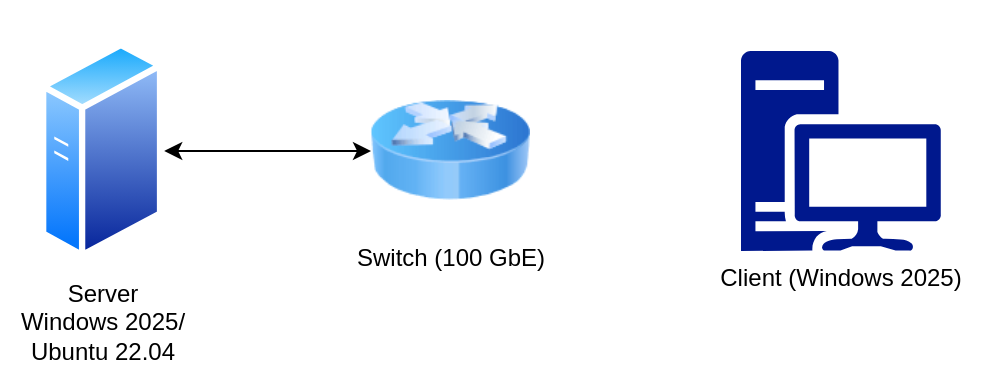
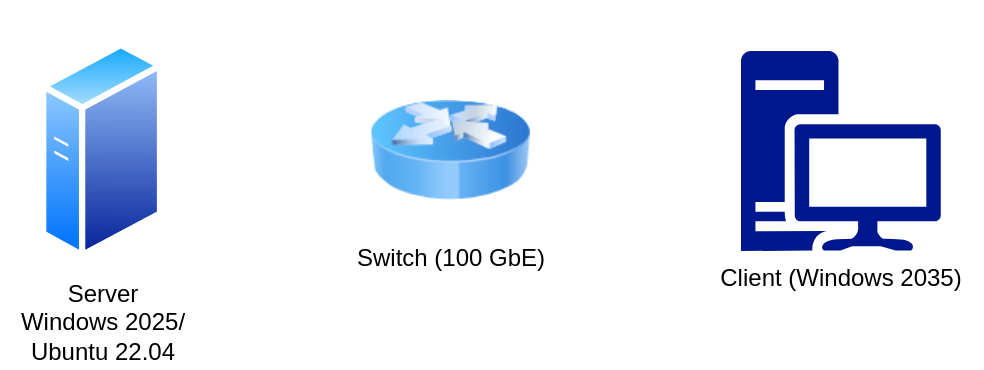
  <mxCell id="0" />
  <mxCell id="1" parent="0" />
  <mxCell id="2" value="&lt;div&gt;Server&lt;/div&gt;&lt;div&gt;Windows 2025/&lt;/div&gt;&lt;div&gt;Ubuntu 22.04&lt;/div&gt;" style="image;aspect=fixed;perimeter=ellipsePerimeter;html=1;align=center;shadow=0;dashed=0;spacingTop=3;image=img/lib/active_directory/generic_server.svg;" vertex="1" parent="1"><mxGeometry x="20" y="20" width="61.6" height="110" as="geometry" /></mxCell>
- <mxCell id="3" value="Client (Windows 2025)" style="sketch=0;aspect=fixed;pointerEvents=1;shadow=0;dashed=0;html=1;strokeColor=none;labelPosition=center;verticalLabelPosition=bottom;verticalAlign=top;align=center;fillColor=#00188D;shape=mxgraph.mscae.enterprise.workstation_client" vertex="1" parent="1"><mxGeometry x="370" y="25" width="100" height="100" as="geometry" /></mxCell>
+ <mxCell id="3" value="Client (Windows 2035)" style="sketch=0;aspect=fixed;pointerEvents=1;shadow=0;dashed=0;html=1;strokeColor=none;labelPosition=center;verticalLabelPosition=bottom;verticalAlign=top;align=center;fillColor=#00188D;shape=mxgraph.mscae.enterprise.workstation_client" vertex="1" parent="1"><mxGeometry x="370" y="25" width="100" height="100" as="geometry" /></mxCell>
  <mxCell id="4" value="Switch (100 GbE)" style="image;html=1;image=img/lib/clip_art/networking/Router_Icon_128x128.png" vertex="1" parent="1"><mxGeometry x="185" y="35" width="80" height="80" as="geometry" /></mxCell>
- <mxCell id="5" value="" style="endArrow=classic;startArrow=classic;html=1;rounded=0;exitX=1;exitY=0.5;exitDx=0;exitDy=0;entryX=0;entryY=0.5;entryDx=0;entryDy=0;" edge="1" parent="1" source="2" target="4"><mxGeometry width="50" height="50" relative="1" as="geometry"><mxPoint x="240" y="280" as="sourcePoint" /><mxPoint x="290" y="230" as="targetPoint" /></mxGeometry></mxCell>
